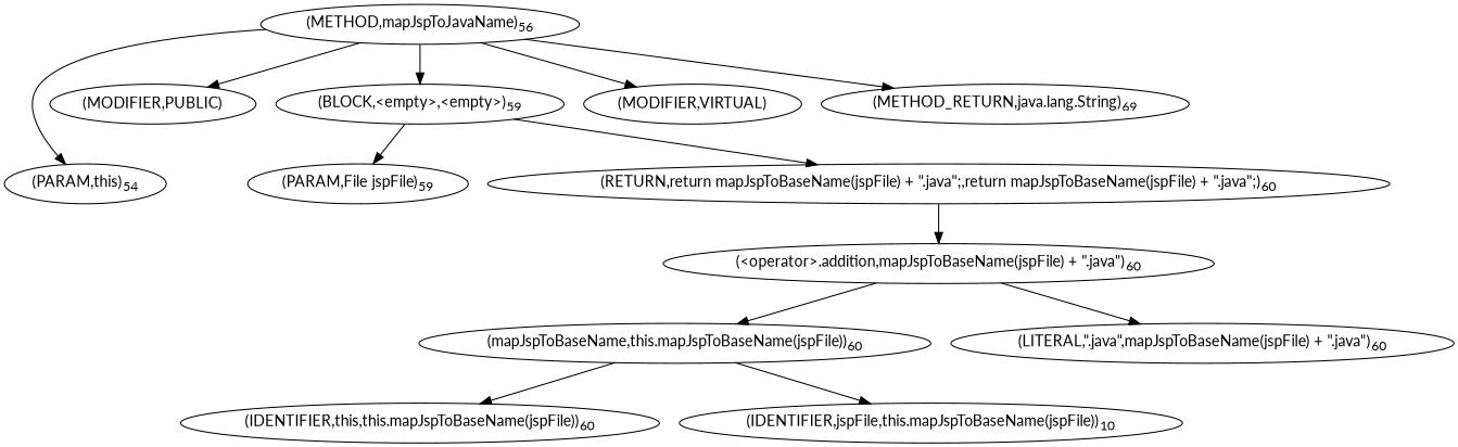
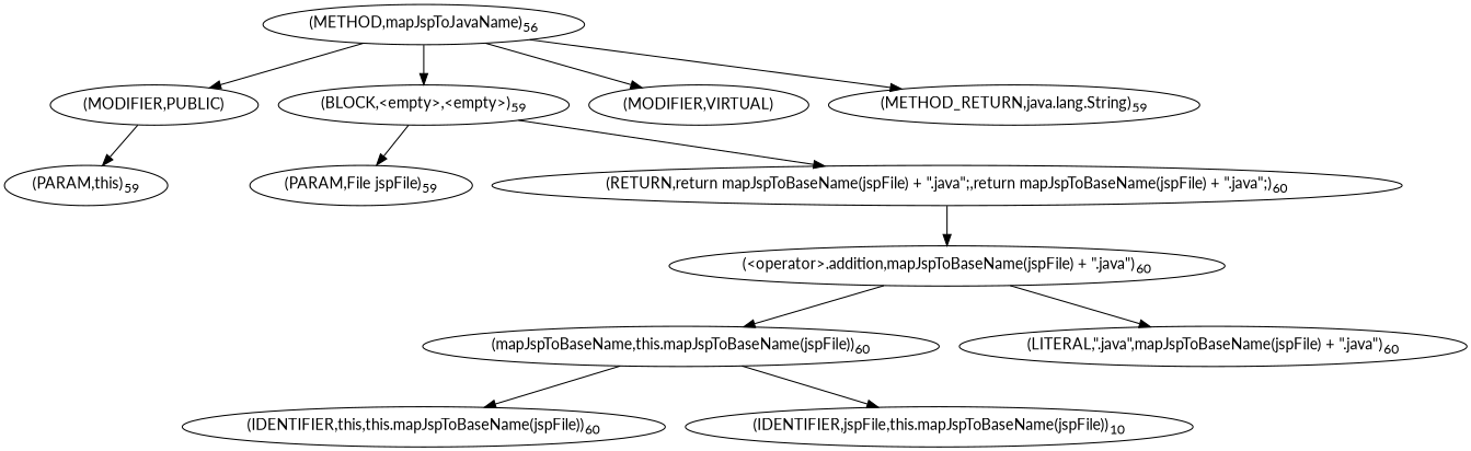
  digraph {
    fontname=Lato
    node [fontname=Lato]
    edge [fontname=Lato]
    n1 [label=<(METHOD,mapJspToJavaName)<SUB>56</SUB>>]
-   n2 [label=<(PARAM,this)<SUB>54</SUB>>]
+   n2 [label=<(PARAM,this)<SUB>59</SUB>>]
    n3 [label=<(BLOCK,&lt;empty&gt;,&lt;empty&gt;)<SUB>59</SUB>>]
    n4 [label=<(MODIFIER,PUBLIC)>]
    n5 [label=<(MODIFIER,VIRTUAL)>]
-   n6 [label=<(METHOD_RETURN,java.lang.String)<SUB>69</SUB>>]
+   n6 [label=<(METHOD_RETURN,java.lang.String)<SUB>59</SUB>>]
    n7 [label=<(PARAM,File jspFile)<SUB>59</SUB>>]
    n8 [label=<(RETURN,return mapJspToBaseName(jspFile) + &quot;.java&quot;;,return mapJspToBaseName(jspFile) + &quot;.java&quot;;)<SUB>60</SUB>>]
    n9 [label=<(&lt;operator&gt;.addition,mapJspToBaseName(jspFile) + &quot;.java&quot;)<SUB>60</SUB>>]
    n10 [label=<(mapJspToBaseName,this.mapJspToBaseName(jspFile))<SUB>60</SUB>>]
    n11 [label=<(LITERAL,&quot;.java&quot;,mapJspToBaseName(jspFile) + &quot;.java&quot;)<SUB>60</SUB>>]
    n12 [label=<(IDENTIFIER,this,this.mapJspToBaseName(jspFile))<SUB>60</SUB>>]
    n13 [label=<(IDENTIFIER,jspFile,this.mapJspToBaseName(jspFile))<SUB>10</SUB>>]
-   n1 -> n2
+   n4 -> n2
    n1 -> n3
    n1 -> n4
    n1 -> n5
    n1 -> n6
    n3 -> n7
    n3 -> n8
    n8 -> n9
    n9 -> n10
    n9 -> n11
    n10 -> n12
    n10 -> n13
  }
